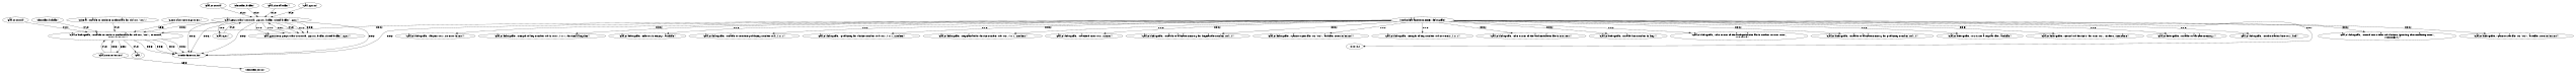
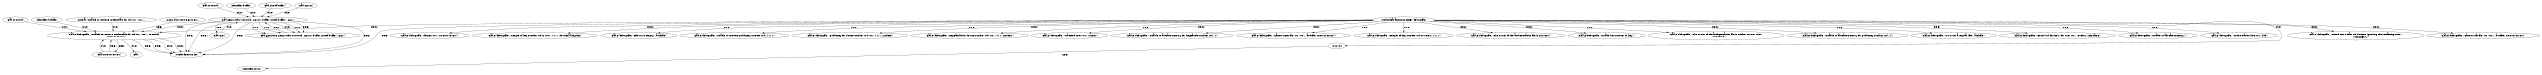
  digraph {
    n1 [label="(Call,D(debug_file, \"Unable to retrieve credentials for uid %u, (%s)\", st.st_uid,\n       strerror(errno)))"]
    n2 [label="(Call,strerror(errno))"]
    n3 [label="(MethodReturn,int)"]
    n4 [label="(Call,)"]
    n5 [label="(Identifier,errno)"]
    n6 [label="(MethodParameterIn,FILE *debug_file)"]
    n7 [label="(Call,D(debug_file, \"Found more than %d devices, ignoring the remaining ones\",\n               MAX_DEVS))"]
    n8 [label="(Call,D(debug_file, \"Cannot stat file: %s (%s)\", authfile, strerror(errno)))"]
    n9 [label="(Call,D(debug_file, \"fdopen: %s\", strerror(errno)))"]
    n10 [label="(Call,D(debug_file, \"Length of key number %d is %zu\", i + 1, devices[i].key_len))"]
    n11 [label="(Call,D(debug_file, \"File %s is empty\", authfile))"]
    n12 [label="(Call,D(debug_file, \"Unable to retrieve publicKey number %d\", i + 1))"]
    n13 [label="(Call,D(debug_file, \"publicKey for device number %d: %s\", i + 1, s_token))"]
    n14 [label="(Call,D(debug_file, \"KeyHandle for device number %d: %s\", i + 1, s_token))"]
    n15 [label="(Call,D(debug_file, \"Matched user: %s\", s_user))"]
    n16 [label="(Call,D(debug_file, \"Unable to allocate memory for keyHandle number %d\", i))"]
    n17 [label="(Call,D(debug_file, \"Cannot open file: %s (%s)\", authfile, strerror(errno)))"]
    n18 [label="(Call,D(debug_file, \"Length of key number %d not even\", i + 1))"]
    n19 [label="(Call,D(debug_file, \"The owner of the authentication file is not root\"))"]
    n20 [label="(Call,D(debug_file, \"Invalid hex number in key\"))"]
    n21 [label="(Call,D(debug_file, \"The owner of the authentication file is neither %s nor root\",\n         username))"]
    n22 [label="(Call,D(debug_file, \"Unable to allocate memory for publicKey number %d\", i))"]
    n23 [label="(Call,D(debug_file, \"%s is not a regular file\", authfile))"]
    n24 [label="(Call,D(debug_file, \"Found %d device(s) for user %s\", *n_devs, username))"]
    n25 [label="(Call,D(debug_file, \"Unable to allocate memory\"))"]
    n26 [label="(Call,D(debug_file, \"Authorization line: %s\", buf))"]
    1000102
    n28 [label="(Call,getpwuid_r(st.st_uid, &pw_s, buffer, sizeof(buffer), &pw))"]
    n29 [label="(Call,gpu_ret = getpwuid_r(st.st_uid, &pw_s, buffer, sizeof(buffer), &pw))"]
    n30 [label="(Call,&pw)"]
    n31 [label="(Call,st.st_uid)"]
    n32 [label="(Identifier,buf_file)"]
    n33 [label="(Literal,\"Unable to retrieve credentials for uid %u, (%s)\")"]
    n34 [label="(Call,st.st_uid)"]
    n35 [label="(Identifier,buffer)"]
    n36 [label="(Call,sizeof(buffer))"]
    n37 [label="(Call,&pw_s)"]
    n38 [label="(ControlStructure,goto err;)"]
    n1 -> n2 [label="CFG: "]
    n1 -> n3 [label="DDG: "]
    n1 -> n3 [label="DDG: "]
    n1 -> n3 [label="DDG: "]
    n1 -> n3 [label="DDG: "]
    n1 -> n4 [label="AST: "]
    n2 -> n1 [label="AST: "]
    n2 -> n1 [label="DDG: "]
-   n2 -> n5 [label="CFG: "]
+   1000102 -> n5 [label="CFG: "]
    n6 -> n1 [label="DDG: "]
    n6 -> n3 [label="DDG: "]
    n6 -> n7 [label="DDG: "]
    n6 -> n8 [label="DDG: "]
    n6 -> n9 [label="DDG: "]
    n6 -> n10 [label="DDG: "]
    n6 -> n11 [label="DDG: "]
    n6 -> n12 [label="DDG: "]
    n6 -> n13 [label="DDG: "]
    n6 -> n14 [label="DDG: "]
    n6 -> n15 [label="DDG: "]
    n6 -> n16 [label="DDG: "]
    n6 -> n17 [label="DDG: "]
    n6 -> n18 [label="DDG: "]
    n6 -> n19 [label="DDG: "]
    n6 -> n20 [label="DDG: "]
    n6 -> n21 [label="DDG: "]
    n6 -> n22 [label="DDG: "]
    n6 -> n23 [label="DDG: "]
    n6 -> n24 [label="DDG: "]
    n6 -> n25 [label="DDG: "]
    n6 -> n26 [label="DDG: "]
-   n6 -> 1000102 [label="CFG: "]
+   n6 -> 1000102 [label="AST: "]
    n28 -> n1 [label="DDG: "]
    n28 -> n3 [label="DDG: "]
    n28 -> n3 [label="DDG: "]
    n28 -> n3 [label="DDG: "]
    n28 -> n3 [label="DDG: "]
    n28 -> n29 [label="AST: "]
    n28 -> n29 [label="DDG: "]
    n28 -> n29 [label="DDG: "]
    n28 -> n29 [label="DDG: "]
    n28 -> n29 [label="DDG: "]
    n28 -> n30 [label="CFG: "]
    n29 -> n28 [label="CFG: "]
    n30 -> n28 [label="AST: "]
    n31 -> n1 [label="AST: "]
    n32 -> n1 [label="AST: "]
    n33 -> n1 [label="AST: "]
    n34 -> n28 [label="AST: "]
    n35 -> n28 [label="AST: "]
    n36 -> n28 [label="AST: "]
    n37 -> n28 [label="AST: "]
    n38 -> n1 [label="CFG: "]
  }
